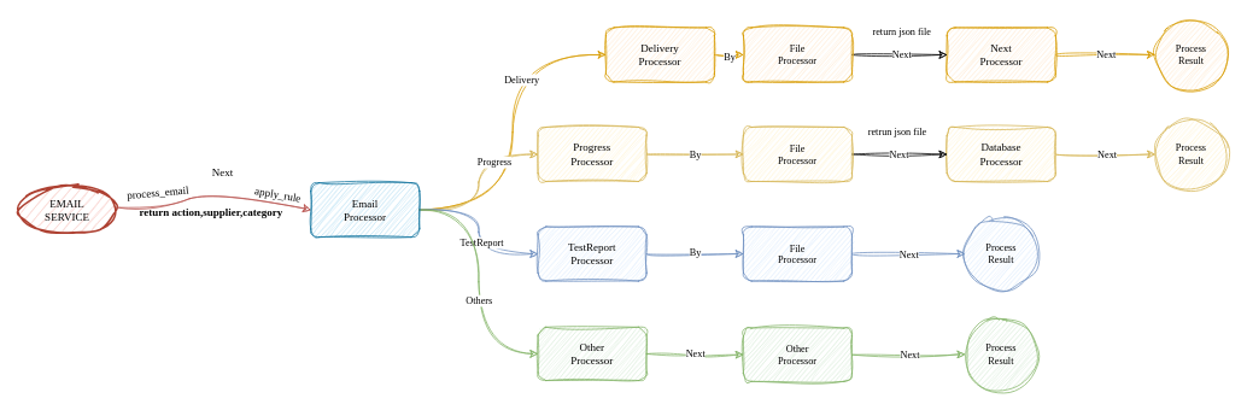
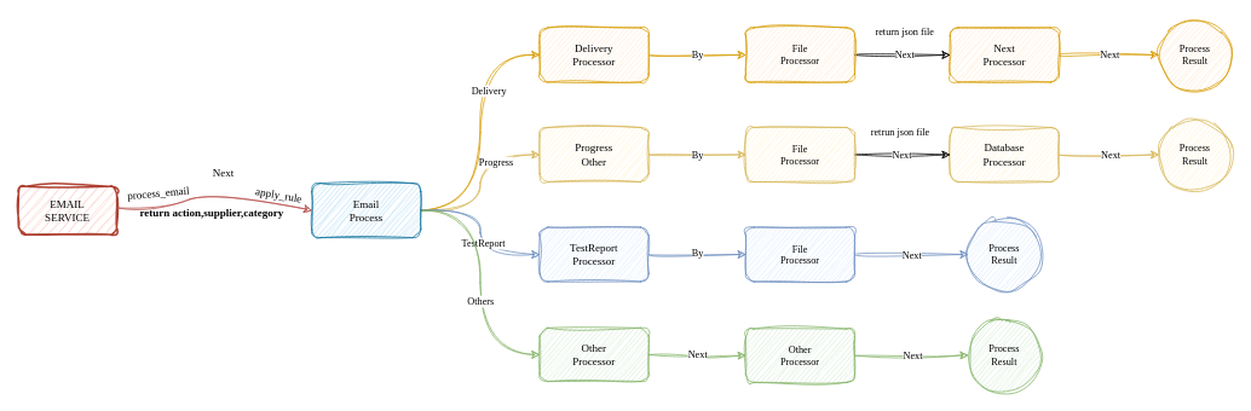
  <mxCell id="0" />
  <mxCell id="1" parent="0" />
- <mxCell id="2" value="&lt;font face=&quot;Comic Sans MS&quot;&gt;EMAIL&lt;/font&gt;&lt;div&gt;&lt;font face=&quot;Comic Sans MS&quot;&gt;SERVICE&lt;/font&gt;&lt;/div&gt;" style="ellipse;whiteSpace=wrap;html=1;align=center;container=1;recursiveResize=0;treeFolding=1;strokeWidth=2;sketch=1;curveFitting=1;jiggle=2;fillColor=#fad9d5;strokeColor=#ae4132;" vertex="1" parent="1"><mxGeometry x="20" y="205" width="108" height="53" as="geometry" /></mxCell>
+ <mxCell id="2" value="&lt;font face=&quot;Comic Sans MS&quot;&gt;EMAIL&lt;/font&gt;&lt;div&gt;&lt;font face=&quot;Comic Sans MS&quot;&gt;SERVICE&lt;/font&gt;&lt;/div&gt;" style="whiteSpace=wrap;html=1;align=center;container=1;recursiveResize=0;treeFolding=1;strokeWidth=2;sketch=1;curveFitting=1;jiggle=2;fillColor=#fad9d5;strokeColor=#ae4132;rounded=1;" vertex="1" parent="1"><mxGeometry x="20" y="205" width="108" height="53" as="geometry" /></mxCell>
  <mxCell id="3" value="" style="curved=1;endArrow=classic;html=1;rounded=0;sketch=1;curveFitting=1;jiggle=2;entryX=0;entryY=0.5;entryDx=0;entryDy=0;fillColor=#f8cecc;gradientColor=#ea6b66;strokeColor=#b85450;exitX=1.008;exitY=0.448;exitDx=0;exitDy=0;exitPerimeter=0;" edge="1" parent="1" source="2" target="15"><mxGeometry width="50" height="50" relative="1" as="geometry"><mxPoint x="128" y="231" as="sourcePoint" /><mxPoint x="355" y="237" as="targetPoint" /><Array as="points"><mxPoint x="178" y="231" /><mxPoint x="240" y="207" /></Array></mxGeometry></mxCell>
  <mxCell id="4" value="process_email" style="text;html=1;resizable=0;points=[];align=center;verticalAlign=middle;labelBackgroundColor=none;rotation=-5;fontFamily=Comic Sans MS;" vertex="1" connectable="0" parent="1"><mxGeometry x="176" y="214.996" as="geometry"><mxPoint x="-2.607" y="-2.491" as="offset" /></mxGeometry></mxCell>
  <mxCell id="5" value="return action,supplier,category" style="text;html=1;align=center;verticalAlign=middle;whiteSpace=wrap;rounded=0;rotation=0;fontFamily=Comic Sans MS;fontStyle=1" vertex="1" parent="1"><mxGeometry x="140" y="220" width="186" height="30" as="geometry" /></mxCell>
  <mxCell id="6" value="apply_rule" style="text;html=1;align=center;verticalAlign=middle;whiteSpace=wrap;rounded=0;rotation=10;fontFamily=Comic Sans MS;" vertex="1" parent="1"><mxGeometry x="277" y="200" width="60" height="30" as="geometry" /></mxCell>
  <mxCell id="7" style="edgeStyle=orthogonalEdgeStyle;rounded=0;orthogonalLoop=1;jettySize=auto;html=1;entryX=0;entryY=0.5;entryDx=0;entryDy=0;curved=1;sketch=1;curveFitting=1;jiggle=2;fillColor=#ffe6cc;strokeColor=#d79b00;" edge="1" parent="1" source="15" target="20"><mxGeometry relative="1" as="geometry" /></mxCell>
  <mxCell id="8" value="&lt;font face=&quot;Comic Sans MS&quot;&gt;Delivery&lt;/font&gt;" style="edgeLabel;html=1;align=center;verticalAlign=middle;resizable=0;points=[];" vertex="1" connectable="0" parent="7"><mxGeometry x="0.31" y="-9" relative="1" as="geometry"><mxPoint as="offset" /></mxGeometry></mxCell>
  <mxCell id="9" style="edgeStyle=orthogonalEdgeStyle;rounded=0;orthogonalLoop=1;jettySize=auto;html=1;entryX=0;entryY=0.5;entryDx=0;entryDy=0;curved=1;sketch=1;curveFitting=1;jiggle=2;fillColor=#fff2cc;strokeColor=#d6b656;" edge="1" parent="1" source="15" target="23"><mxGeometry relative="1" as="geometry" /></mxCell>
  <mxCell id="10" value="&lt;font face=&quot;Comic Sans MS&quot;&gt;Progress&lt;/font&gt;" style="edgeLabel;html=1;align=center;verticalAlign=middle;resizable=0;points=[];" vertex="1" connectable="0" parent="9"><mxGeometry x="0.494" y="-8" relative="1" as="geometry"><mxPoint as="offset" /></mxGeometry></mxCell>
  <mxCell id="11" style="edgeStyle=orthogonalEdgeStyle;rounded=0;orthogonalLoop=1;jettySize=auto;html=1;entryX=0;entryY=0.5;entryDx=0;entryDy=0;curved=1;sketch=1;curveFitting=1;jiggle=2;fillColor=#dae8fc;strokeColor=#6c8ebf;" edge="1" parent="1" source="15" target="26"><mxGeometry relative="1" as="geometry" /></mxCell>
  <mxCell id="12" value="&lt;font face=&quot;Comic Sans MS&quot;&gt;TestReport&lt;/font&gt;" style="edgeLabel;html=1;align=center;verticalAlign=middle;resizable=0;points=[];" vertex="1" connectable="0" parent="11"><mxGeometry x="0.12" y="3" relative="1" as="geometry"><mxPoint as="offset" /></mxGeometry></mxCell>
  <mxCell id="13" style="edgeStyle=orthogonalEdgeStyle;rounded=0;orthogonalLoop=1;jettySize=auto;html=1;entryX=0;entryY=0.5;entryDx=0;entryDy=0;curved=1;sketch=1;curveFitting=1;jiggle=2;fillColor=#d5e8d4;strokeColor=#82b366;" edge="1" parent="1" source="15" target="29"><mxGeometry relative="1" as="geometry" /></mxCell>
  <mxCell id="14" value="&lt;font face=&quot;Comic Sans MS&quot;&gt;Others&lt;/font&gt;" style="edgeLabel;html=1;align=center;verticalAlign=middle;resizable=0;points=[];fontFamily=Helvetica;fontSize=11;fontColor=default;labelBackgroundColor=default;" vertex="1" connectable="0" parent="13"><mxGeometry x="0.136" relative="1" as="geometry"><mxPoint as="offset" /></mxGeometry></mxCell>
- <mxCell id="15" value="&lt;font face=&quot;Comic Sans MS&quot;&gt;Email&lt;/font&gt;&lt;div&gt;&lt;font face=&quot;Comic Sans MS&quot;&gt;Processor&lt;/font&gt;&lt;/div&gt;" style="rounded=1;whiteSpace=wrap;html=1;glass=0;sketch=1;curveFitting=1;jiggle=2;shadow=0;fillColor=#b1ddf0;strokeColor=#10739e;" vertex="1" parent="1"><mxGeometry x="343" y="201.5" width="120" height="60" as="geometry" /></mxCell>
+ <mxCell id="15" value="&lt;font face=&quot;Comic Sans MS&quot;&gt;Email&lt;/font&gt;&lt;div&gt;&lt;font face=&quot;Comic Sans MS&quot;&gt;Process&lt;/font&gt;&lt;/div&gt;" style="rounded=1;whiteSpace=wrap;html=1;glass=0;sketch=1;curveFitting=1;jiggle=2;shadow=0;fillColor=#b1ddf0;strokeColor=#10739e;" vertex="1" parent="1"><mxGeometry x="343" y="201.5" width="120" height="60" as="geometry" /></mxCell>
  <mxCell id="16" value="Next" style="text;html=1;align=center;verticalAlign=middle;whiteSpace=wrap;rounded=0;fontFamily=Comic Sans MS;" vertex="1" parent="1"><mxGeometry x="216" y="175" width="60" height="30" as="geometry" /></mxCell>
  <mxCell id="17" value="" style="edgeStyle=orthogonalEdgeStyle;shape=connector;curved=1;rounded=0;sketch=1;jiggle=2;curveFitting=1;orthogonalLoop=1;jettySize=auto;html=1;strokeColor=#d79b00;align=center;verticalAlign=middle;fontFamily=Helvetica;fontSize=11;fontColor=default;labelBackgroundColor=default;endArrow=classic;fillColor=#ffe6cc;entryX=0;entryY=0.5;entryDx=0;entryDy=0;" edge="1" parent="1" source="20" target="50"><mxGeometry relative="1" as="geometry"><mxPoint x="896" y="60" as="targetPoint" /></mxGeometry></mxCell>
  <mxCell id="18" value="By" style="edgeLabel;html=1;align=center;verticalAlign=middle;resizable=0;points=[];rounded=1;sketch=1;jiggle=2;curveFitting=1;strokeColor=default;fontFamily=Comic Sans MS;fontSize=11;fontColor=default;labelBackgroundColor=default;fillColor=default;" vertex="1" connectable="0" parent="17"><mxGeometry x="-0.004" y="1" relative="1" as="geometry"><mxPoint as="offset" /></mxGeometry></mxCell>
  <mxCell id="19" value="" style="edgeLabel;html=1;align=center;verticalAlign=middle;resizable=0;points=[];rounded=1;sketch=1;jiggle=2;curveFitting=1;strokeColor=default;fontFamily=Helvetica;fontSize=11;fontColor=default;labelBackgroundColor=default;fillColor=default;" vertex="1" connectable="0" parent="17"><mxGeometry x="0.078" y="2" relative="1" as="geometry"><mxPoint as="offset" /></mxGeometry></mxCell>
- <mxCell id="20" value="&lt;font face=&quot;Comic Sans MS&quot;&gt;Delivery&lt;/font&gt;&lt;br&gt;&lt;div&gt;&lt;font face=&quot;Comic Sans MS&quot;&gt;Processor&lt;/font&gt;&lt;/div&gt;" style="rounded=1;whiteSpace=wrap;html=1;glass=0;sketch=1;curveFitting=1;jiggle=2;shadow=0;fillColor=#ffe6cc;strokeColor=#d79b00;" vertex="1" parent="1"><mxGeometry x="669" y="30" width="120" height="60" as="geometry" /></mxCell>
+ <mxCell id="20" value="&lt;font face=&quot;Comic Sans MS&quot;&gt;Delivery&lt;/font&gt;&lt;br&gt;&lt;div&gt;&lt;font face=&quot;Comic Sans MS&quot;&gt;Processor&lt;/font&gt;&lt;/div&gt;" style="rounded=1;whiteSpace=wrap;html=1;glass=0;sketch=1;curveFitting=1;jiggle=2;shadow=0;fillColor=#ffe6cc;strokeColor=#d79b00;" vertex="1" parent="1"><mxGeometry x="594" y="30" width="120" height="60" as="geometry" /></mxCell>
  <mxCell id="21" value="" style="edgeStyle=orthogonalEdgeStyle;shape=connector;curved=1;rounded=0;sketch=1;jiggle=2;curveFitting=1;orthogonalLoop=1;jettySize=auto;html=1;strokeColor=#d6b656;align=center;verticalAlign=middle;fontFamily=Helvetica;fontSize=11;fontColor=default;labelBackgroundColor=default;endArrow=classic;fillColor=#fff2cc;entryX=0;entryY=0.5;entryDx=0;entryDy=0;" edge="1" parent="1" source="23" target="53"><mxGeometry relative="1" as="geometry" /></mxCell>
  <mxCell id="22" value="&lt;font face=&quot;Comic Sans MS&quot;&gt;By&lt;/font&gt;" style="edgeLabel;html=1;align=center;verticalAlign=middle;resizable=0;points=[];rounded=1;sketch=1;jiggle=2;curveFitting=1;strokeColor=default;fontFamily=Helvetica;fontSize=11;fontColor=default;labelBackgroundColor=default;fillColor=default;" vertex="1" connectable="0" parent="21"><mxGeometry x="-0.011" y="1" relative="1" as="geometry"><mxPoint as="offset" /></mxGeometry></mxCell>
- <mxCell id="23" value="&lt;font face=&quot;Comic Sans MS&quot;&gt;Progress&lt;/font&gt;&lt;br&gt;&lt;div&gt;&lt;font face=&quot;Comic Sans MS&quot;&gt;Processor&lt;/font&gt;&lt;/div&gt;" style="rounded=1;whiteSpace=wrap;html=1;glass=0;sketch=1;curveFitting=1;jiggle=2;shadow=0;fillColor=#fff2cc;strokeColor=#d6b656;" vertex="1" parent="1"><mxGeometry x="594" y="140" width="120" height="60" as="geometry" /></mxCell>
+ <mxCell id="23" value="&lt;font face=&quot;Comic Sans MS&quot;&gt;Progress&lt;/font&gt;&lt;br&gt;&lt;div&gt;&lt;font face=&quot;Comic Sans MS&quot;&gt;Other&lt;/font&gt;&lt;/div&gt;" style="rounded=1;whiteSpace=wrap;html=1;glass=0;sketch=1;curveFitting=1;jiggle=2;shadow=0;fillColor=#fff2cc;strokeColor=#d6b656;" vertex="1" parent="1"><mxGeometry x="594" y="140" width="120" height="60" as="geometry" /></mxCell>
  <mxCell id="24" value="" style="edgeStyle=orthogonalEdgeStyle;shape=connector;curved=1;rounded=0;sketch=1;jiggle=2;curveFitting=1;orthogonalLoop=1;jettySize=auto;html=1;strokeColor=#6c8ebf;align=center;verticalAlign=middle;fontFamily=Helvetica;fontSize=11;fontColor=default;labelBackgroundColor=default;endArrow=classic;fillColor=#dae8fc;" edge="1" parent="1" source="26" target="40"><mxGeometry relative="1" as="geometry" /></mxCell>
  <mxCell id="25" value="&lt;font face=&quot;Comic Sans MS&quot;&gt;By&lt;/font&gt;" style="edgeLabel;html=1;align=center;verticalAlign=middle;resizable=0;points=[];rounded=1;sketch=1;jiggle=2;curveFitting=1;strokeColor=default;fontFamily=Helvetica;fontSize=11;fontColor=default;labelBackgroundColor=default;fillColor=default;" vertex="1" connectable="0" parent="24"><mxGeometry x="-0.009" y="2" relative="1" as="geometry"><mxPoint as="offset" /></mxGeometry></mxCell>
  <mxCell id="26" value="&lt;font face=&quot;Comic Sans MS&quot;&gt;TestReport&lt;/font&gt;&lt;div&gt;&lt;font face=&quot;Comic Sans MS&quot;&gt;Processor&lt;/font&gt;&lt;/div&gt;" style="rounded=1;whiteSpace=wrap;html=1;glass=0;sketch=1;curveFitting=1;jiggle=2;shadow=0;fillColor=#dae8fc;strokeColor=#6c8ebf;" vertex="1" parent="1"><mxGeometry x="594" y="250" width="120" height="60" as="geometry" /></mxCell>
  <mxCell id="27" value="" style="edgeStyle=orthogonalEdgeStyle;shape=connector;curved=1;rounded=0;sketch=1;jiggle=2;curveFitting=1;orthogonalLoop=1;jettySize=auto;html=1;strokeColor=#82b366;align=center;verticalAlign=middle;fontFamily=Helvetica;fontSize=11;fontColor=default;labelBackgroundColor=default;endArrow=classic;fillColor=#d5e8d4;" edge="1" parent="1" source="29" target="43"><mxGeometry relative="1" as="geometry" /></mxCell>
  <mxCell id="28" value="&lt;font face=&quot;Comic Sans MS&quot;&gt;Next&lt;/font&gt;" style="edgeLabel;html=1;align=center;verticalAlign=middle;resizable=0;points=[];rounded=1;sketch=1;jiggle=2;curveFitting=1;strokeColor=default;fontFamily=Helvetica;fontSize=11;fontColor=default;labelBackgroundColor=default;fillColor=default;" vertex="1" connectable="0" parent="27"><mxGeometry x="-0.025" y="1" relative="1" as="geometry"><mxPoint as="offset" /></mxGeometry></mxCell>
  <mxCell id="29" value="&lt;font face=&quot;Comic Sans MS&quot;&gt;Other&lt;/font&gt;&lt;br&gt;&lt;div&gt;&lt;font face=&quot;Comic Sans MS&quot;&gt;Processor&lt;/font&gt;&lt;/div&gt;" style="rounded=1;whiteSpace=wrap;html=1;glass=0;sketch=1;curveFitting=1;jiggle=2;shadow=0;fillColor=#d5e8d4;strokeColor=#82b366;" vertex="1" parent="1"><mxGeometry x="594" y="361" width="120" height="59" as="geometry" /></mxCell>
  <mxCell id="30" value="" style="edgeStyle=orthogonalEdgeStyle;shape=connector;curved=1;rounded=0;sketch=1;jiggle=2;curveFitting=1;orthogonalLoop=1;jettySize=auto;html=1;strokeColor=#d79b00;align=center;verticalAlign=middle;fontFamily=Helvetica;fontSize=11;fontColor=default;labelBackgroundColor=default;endArrow=classic;fillColor=#ffe6cc;" edge="1" parent="1" source="32" target="44"><mxGeometry relative="1" as="geometry" /></mxCell>
  <mxCell id="31" value="&lt;font face=&quot;Comic Sans MS&quot;&gt;Next&lt;/font&gt;" style="edgeLabel;html=1;align=center;verticalAlign=middle;resizable=0;points=[];rounded=1;sketch=1;jiggle=2;curveFitting=1;strokeColor=default;fontFamily=Helvetica;fontSize=11;fontColor=default;labelBackgroundColor=default;fillColor=default;" vertex="1" connectable="0" parent="30"><mxGeometry x="0.005" y="1" relative="1" as="geometry"><mxPoint as="offset" /></mxGeometry></mxCell>
  <mxCell id="32" value="&lt;font face=&quot;Comic Sans MS&quot;&gt;Next&lt;/font&gt;&lt;br&gt;&lt;div&gt;&lt;font face=&quot;Comic Sans MS&quot;&gt;Processor&lt;/font&gt;&lt;/div&gt;" style="rounded=1;whiteSpace=wrap;html=1;glass=0;sketch=1;curveFitting=1;jiggle=2;shadow=0;fillColor=#ffe6cc;strokeColor=#d79b00;" vertex="1" parent="1"><mxGeometry x="1046" y="30" width="120" height="60" as="geometry" /></mxCell>
  <mxCell id="33" value="return json file" style="text;html=1;align=center;verticalAlign=middle;resizable=0;points=[];autosize=1;strokeColor=none;fillColor=none;fontFamily=Comic Sans MS;fontSize=11;fontColor=default;labelBackgroundColor=default;" vertex="1" parent="1"><mxGeometry x="946" y="20" width="100" height="30" as="geometry" /></mxCell>
  <mxCell id="34" value="" style="edgeStyle=orthogonalEdgeStyle;shape=connector;curved=1;rounded=0;sketch=1;jiggle=2;curveFitting=1;orthogonalLoop=1;jettySize=auto;html=1;strokeColor=#d6b656;align=center;verticalAlign=middle;fontFamily=Helvetica;fontSize=11;fontColor=default;labelBackgroundColor=default;endArrow=classic;fillColor=#fff2cc;" edge="1" parent="1" source="36" target="45"><mxGeometry relative="1" as="geometry" /></mxCell>
  <mxCell id="35" value="&lt;font face=&quot;Comic Sans MS&quot;&gt;Next&lt;/font&gt;" style="edgeLabel;html=1;align=center;verticalAlign=middle;resizable=0;points=[];rounded=1;sketch=1;jiggle=2;curveFitting=1;strokeColor=default;fontFamily=Helvetica;fontSize=11;fontColor=default;labelBackgroundColor=default;fillColor=default;" vertex="1" connectable="0" parent="34"><mxGeometry x="0.013" relative="1" as="geometry"><mxPoint as="offset" /></mxGeometry></mxCell>
  <mxCell id="36" value="&lt;font face=&quot;Comic Sans MS&quot;&gt;Database&lt;/font&gt;&lt;br&gt;&lt;div&gt;&lt;font face=&quot;Comic Sans MS&quot;&gt;Processor&lt;/font&gt;&lt;/div&gt;" style="rounded=1;whiteSpace=wrap;html=1;glass=0;sketch=1;curveFitting=1;jiggle=2;shadow=0;fillColor=#fff2cc;strokeColor=#d6b656;" vertex="1" parent="1"><mxGeometry x="1046" y="140" width="120" height="60" as="geometry" /></mxCell>
  <mxCell id="37" value="&lt;font face=&quot;Comic Sans MS&quot;&gt;retrun json file&lt;/font&gt;" style="text;html=1;align=center;verticalAlign=middle;resizable=0;points=[];autosize=1;strokeColor=none;fillColor=none;fontFamily=Helvetica;fontSize=11;fontColor=default;labelBackgroundColor=default;" vertex="1" parent="1"><mxGeometry x="941" y="130" width="100" height="30" as="geometry" /></mxCell>
  <mxCell id="38" value="" style="edgeStyle=orthogonalEdgeStyle;shape=connector;curved=1;rounded=0;sketch=1;jiggle=2;curveFitting=1;orthogonalLoop=1;jettySize=auto;html=1;strokeColor=#6c8ebf;align=center;verticalAlign=middle;fontFamily=Helvetica;fontSize=11;fontColor=default;labelBackgroundColor=default;endArrow=classic;fillColor=#dae8fc;" edge="1" parent="1" source="40" target="46"><mxGeometry relative="1" as="geometry" /></mxCell>
  <mxCell id="39" value="Next" style="edgeLabel;html=1;align=center;verticalAlign=middle;resizable=0;points=[];rounded=1;sketch=1;jiggle=2;curveFitting=1;strokeColor=default;fontFamily=Comic Sans MS;fontSize=11;fontColor=default;labelBackgroundColor=default;fillColor=default;" vertex="1" connectable="0" parent="38"><mxGeometry x="-0.001" relative="1" as="geometry"><mxPoint as="offset" /></mxGeometry></mxCell>
  <mxCell id="40" value="&lt;span style=&quot;font-family: &amp;quot;Comic Sans MS&amp;quot;; font-size: 11px;&quot;&gt;File&lt;/span&gt;&lt;div style=&quot;font-family: &amp;quot;Comic Sans MS&amp;quot;; font-size: 11px;&quot;&gt;Processor&lt;/div&gt;" style="rounded=1;whiteSpace=wrap;html=1;glass=0;sketch=1;curveFitting=1;jiggle=2;shadow=0;fillColor=#dae8fc;strokeColor=#6c8ebf;" vertex="1" parent="1"><mxGeometry x="821" y="250" width="120" height="60" as="geometry" /></mxCell>
  <mxCell id="41" value="" style="edgeStyle=orthogonalEdgeStyle;shape=connector;curved=1;rounded=0;sketch=1;jiggle=2;curveFitting=1;orthogonalLoop=1;jettySize=auto;html=1;strokeColor=#82b366;align=center;verticalAlign=middle;fontFamily=Helvetica;fontSize=11;fontColor=default;labelBackgroundColor=default;endArrow=classic;fillColor=#d5e8d4;" edge="1" parent="1" source="43" target="47"><mxGeometry relative="1" as="geometry" /></mxCell>
  <mxCell id="42" value="Next" style="edgeLabel;html=1;align=center;verticalAlign=middle;resizable=0;points=[];rounded=1;sketch=1;jiggle=2;curveFitting=1;strokeColor=default;fontFamily=Comic Sans MS;fontSize=11;fontColor=default;labelBackgroundColor=default;fillColor=default;" vertex="1" connectable="0" parent="41"><mxGeometry x="0.013" relative="1" as="geometry"><mxPoint as="offset" /></mxGeometry></mxCell>
  <mxCell id="43" value="&lt;font face=&quot;Comic Sans MS&quot;&gt;Other&lt;/font&gt;&lt;br&gt;&lt;div&gt;&lt;font face=&quot;Comic Sans MS&quot;&gt;Processor&lt;/font&gt;&lt;/div&gt;" style="rounded=1;whiteSpace=wrap;html=1;glass=0;sketch=1;curveFitting=1;jiggle=2;shadow=0;align=center;verticalAlign=middle;fontFamily=Helvetica;fontSize=11;labelBackgroundColor=none;fillColor=#d5e8d4;strokeColor=#82b366;" vertex="1" parent="1"><mxGeometry x="821" y="362" width="120" height="59" as="geometry" /></mxCell>
  <mxCell id="44" value="Process&lt;div&gt;Result&lt;/div&gt;" style="ellipse;whiteSpace=wrap;html=1;fillColor=#ffe6cc;strokeColor=#d79b00;rounded=1;glass=0;sketch=1;curveFitting=1;jiggle=2;shadow=0;align=center;verticalAlign=middle;fontFamily=Comic Sans MS;fontSize=11;labelBackgroundColor=none;" vertex="1" parent="1"><mxGeometry x="1276" y="20" width="80" height="80" as="geometry" /></mxCell>
  <mxCell id="45" value="Process&lt;div&gt;Result&lt;/div&gt;" style="ellipse;whiteSpace=wrap;html=1;fillColor=#fff2cc;strokeColor=#d6b656;rounded=1;glass=0;sketch=1;curveFitting=1;jiggle=2;shadow=0;align=center;verticalAlign=middle;fontFamily=Comic Sans MS;fontSize=11;labelBackgroundColor=none;" vertex="1" parent="1"><mxGeometry x="1276" y="130" width="80" height="80" as="geometry" /></mxCell>
  <mxCell id="46" value="Process&lt;div&gt;Result&lt;/div&gt;" style="ellipse;whiteSpace=wrap;html=1;fillColor=#dae8fc;strokeColor=#6c8ebf;rounded=1;glass=0;sketch=1;curveFitting=1;jiggle=2;shadow=0;align=center;verticalAlign=middle;fontFamily=Comic Sans MS;fontSize=11;fontColor=default;labelBackgroundColor=none;" vertex="1" parent="1"><mxGeometry x="1066" y="240" width="80" height="80" as="geometry" /></mxCell>
  <mxCell id="47" value="Process&lt;div&gt;Result&lt;/div&gt;" style="ellipse;whiteSpace=wrap;html=1;fontSize=11;fillColor=#d5e8d4;strokeColor=#82b366;rounded=1;glass=0;sketch=1;curveFitting=1;jiggle=2;shadow=0;labelBackgroundColor=none;align=center;verticalAlign=middle;fontFamily=Comic Sans MS;fontColor=default;" vertex="1" parent="1"><mxGeometry x="1066" y="351" width="80" height="80" as="geometry" /></mxCell>
  <mxCell id="48" style="edgeStyle=orthogonalEdgeStyle;shape=connector;curved=1;rounded=0;sketch=1;jiggle=2;curveFitting=1;orthogonalLoop=1;jettySize=auto;html=1;entryX=0;entryY=0.5;entryDx=0;entryDy=0;strokeColor=default;align=center;verticalAlign=middle;fontFamily=Helvetica;fontSize=11;fontColor=default;labelBackgroundColor=default;endArrow=classic;" edge="1" parent="1" source="50" target="32"><mxGeometry relative="1" as="geometry" /></mxCell>
  <mxCell id="49" value="&lt;font face=&quot;Comic Sans MS&quot;&gt;Next&lt;/font&gt;" style="edgeLabel;html=1;align=center;verticalAlign=middle;resizable=0;points=[];rounded=1;sketch=1;jiggle=2;curveFitting=1;strokeColor=default;fontFamily=Helvetica;fontSize=11;fontColor=default;labelBackgroundColor=default;fillColor=default;" vertex="1" connectable="0" parent="48"><mxGeometry x="0.02" y="1" relative="1" as="geometry"><mxPoint as="offset" /></mxGeometry></mxCell>
  <mxCell id="50" value="File&lt;div&gt;Processor&lt;/div&gt;" style="whiteSpace=wrap;html=1;rounded=1;sketch=1;jiggle=2;curveFitting=1;strokeColor=#d79b00;align=center;verticalAlign=middle;fontFamily=Comic Sans MS;fontSize=11;labelBackgroundColor=none;fillColor=#ffe6cc;" vertex="1" parent="1"><mxGeometry x="821" y="30" width="120" height="60" as="geometry" /></mxCell>
  <mxCell id="51" style="edgeStyle=orthogonalEdgeStyle;shape=connector;curved=1;rounded=0;sketch=1;jiggle=2;curveFitting=1;orthogonalLoop=1;jettySize=auto;html=1;entryX=0;entryY=0.5;entryDx=0;entryDy=0;strokeColor=default;align=center;verticalAlign=middle;fontFamily=Helvetica;fontSize=11;fontColor=default;labelBackgroundColor=default;endArrow=classic;" edge="1" parent="1" source="53" target="36"><mxGeometry relative="1" as="geometry" /></mxCell>
  <mxCell id="52" value="Next" style="edgeLabel;html=1;align=center;verticalAlign=middle;resizable=0;points=[];rounded=1;sketch=1;jiggle=2;curveFitting=1;strokeColor=default;fontFamily=Comic Sans MS;fontSize=11;fontColor=default;labelBackgroundColor=default;fillColor=default;" vertex="1" connectable="0" parent="51"><mxGeometry x="-0.025" relative="1" as="geometry"><mxPoint as="offset" /></mxGeometry></mxCell>
  <mxCell id="53" value="&lt;span style=&quot;font-family: &amp;quot;Comic Sans MS&amp;quot;; font-size: 11px;&quot;&gt;File&lt;/span&gt;&lt;div style=&quot;font-family: &amp;quot;Comic Sans MS&amp;quot;; font-size: 11px;&quot;&gt;Processor&lt;/div&gt;" style="rounded=1;whiteSpace=wrap;html=1;glass=0;sketch=1;curveFitting=1;jiggle=2;shadow=0;fillColor=#fff2cc;strokeColor=#d6b656;" vertex="1" parent="1"><mxGeometry x="821" y="140" width="120" height="60" as="geometry" /></mxCell>
